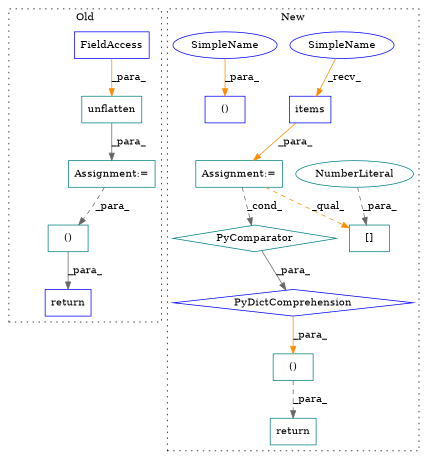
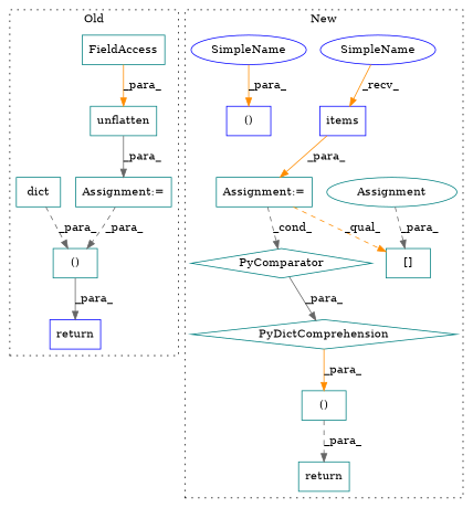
  digraph {
    node [a=32 color=teal l=12 s=2850 shape=box]
    edge [color=gray40 style=solid]
    n1 [l="10,1" label=unflatten s="2780,2816"]
    n2 [a=41 color=blue label=return s=2957]
    n3 [a=106 l=37 label="()" s=2969]
-   n4 [a=22 color=blue l=17 label=FieldAccess s=2762]
+   n4 [a=22 l=17 label=FieldAccess s=2762]
    n5 [a=7 l=1 label="Assignment:=" s=2761]
+   n6 [l="5,1" label=dict s="2988,3005"]
    n7 [a=41 label=return s=2726]
    n8 [a=106 l=148 label="()" s=2738]
-   n9 [a=110 color=blue l=121 label=PyDictComprehension s=2772 shape=diamond]
+   n9 [a=110 l=121 label=PyDictComprehension s=2772 shape=diamond]
    n10 [a=113 l=35 label=PyComparator shape=diamond]
    n11 [a=7 l=35 label="Assignment:="]
    n12 [a=2 l="2,1" label="[]" s="2778,2781"]
-   n13 [a=34 l=1 label=NumberLiteral s=2780 shape=ellipse]
+   n13 [a=34 l=1 label=Assignment s=2780 shape=ellipse]
    n14 [color=blue l=7 label=items s=2869]
    n15 [a=106 color=blue l=31 label="()" s=2647]
    n16 [a=42 color=blue l=11 label=SimpleName s=2857 shape=ellipse]
    n17 [a=42 color=blue l=11 label=SimpleName s=2667 shape=ellipse]
    subgraph cluster_1 {
      label=Old
      style=dotted
      n1
      n2
      n3
      n4
      n5
+     n6
    }
    subgraph cluster_2 {
      label=New
      style=dotted
      n7
      n8
      n9
      n10
      n11
      n12
      n13
      n14
      n15
      n16
      n17
    }
    n1 -> n5 [label=_para_]
    n3 -> n2 [label=_para_]
    n4 -> n1 [color=darkorange label=_para_]
    n5 -> n3 [label=_para_ style=dashed]
+   n6 -> n3 [label=_para_ style=dashed]
    n8 -> n7 [label=_para_ style=dashed]
    n9 -> n8 [color=darkorange label=_para_]
    n10 -> n9 [label=_para_]
    n11 -> n10 [label=_cond_ style=dashed]
    n11 -> n12 [color=darkorange label=_qual_ style=dashed]
    n13 -> n12 [label=_para_ style=dashed]
    n14 -> n11 [color=darkorange label=_para_]
    n16 -> n14 [color=darkorange label=_recv_]
    n17 -> n15 [color=darkorange label=_para_]
  }
